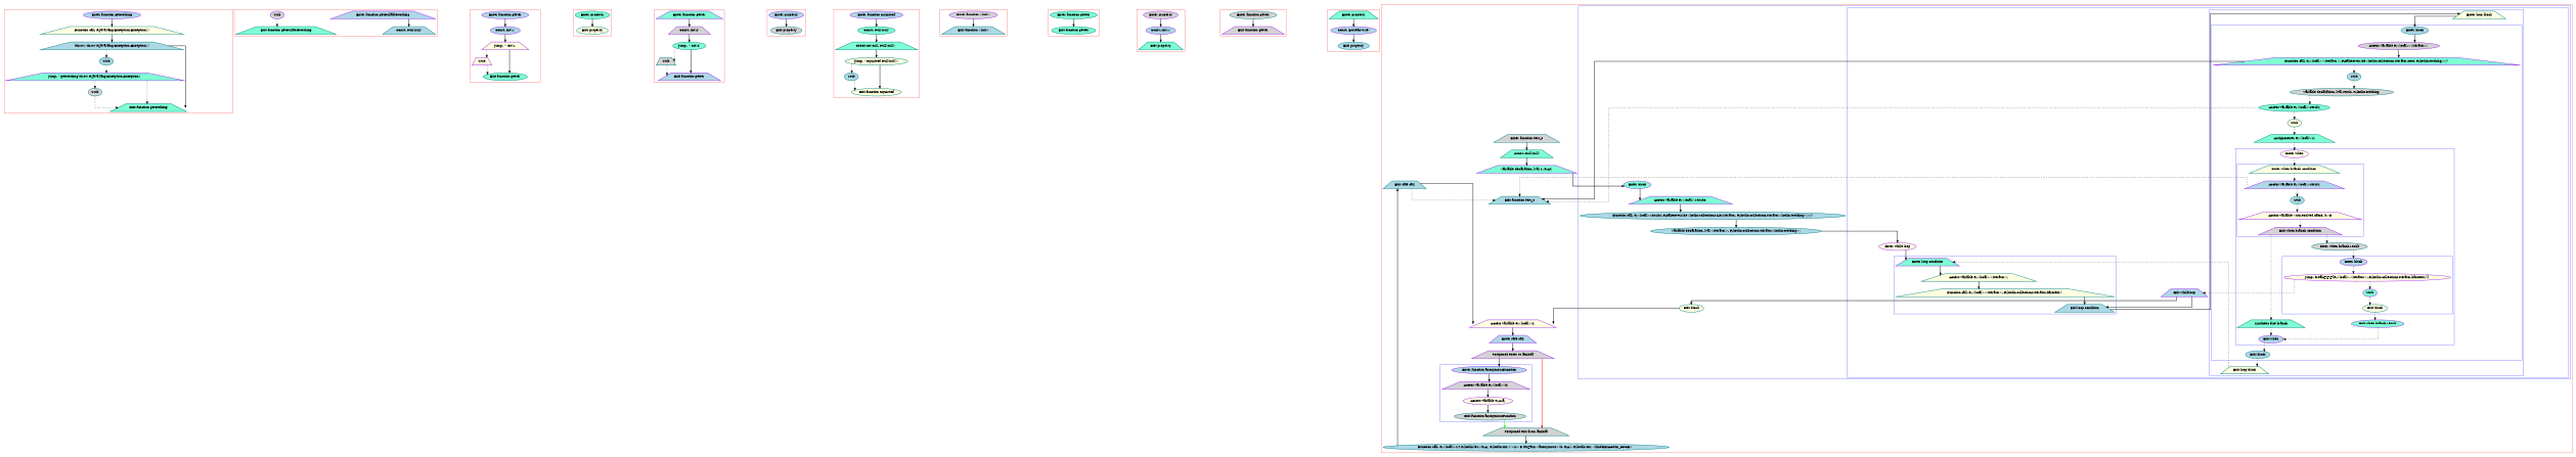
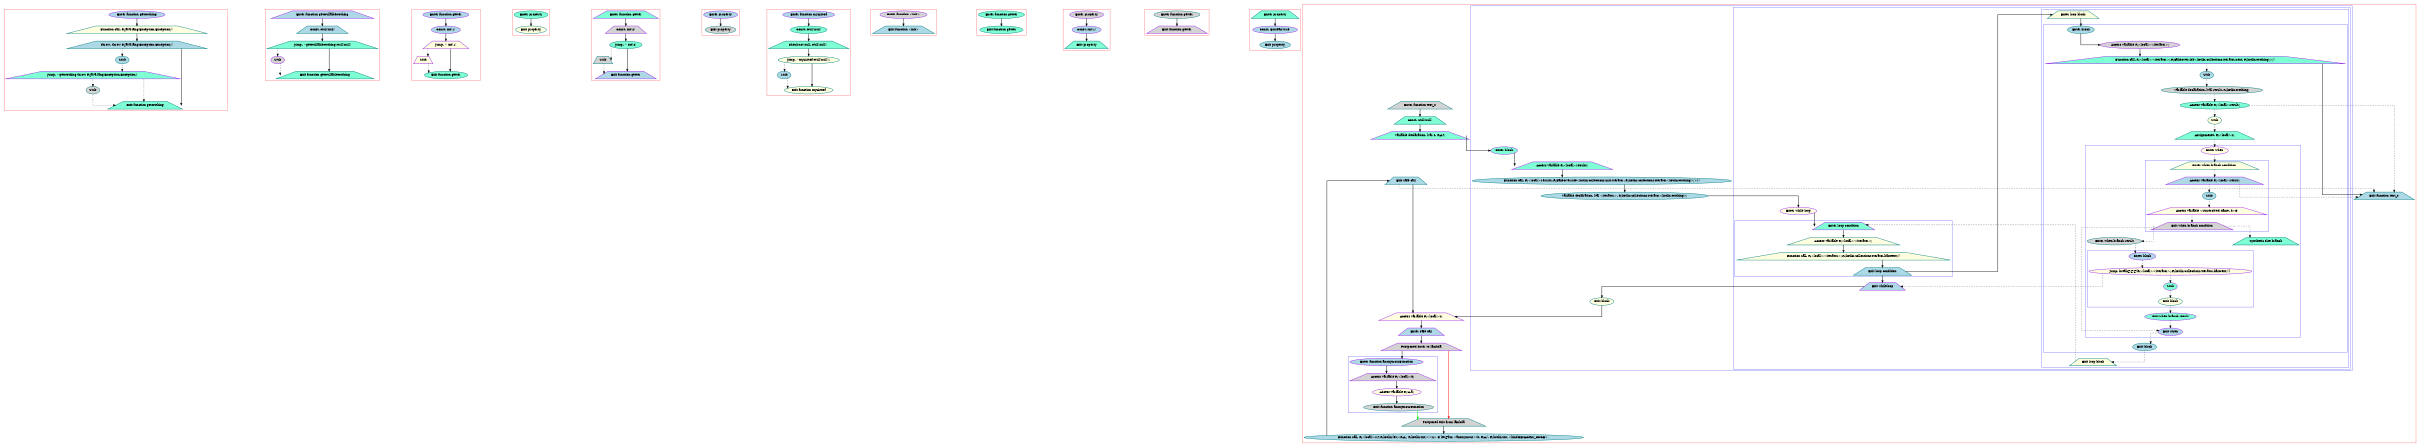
  digraph {
    nodesep=3
    splines=ortho
    node [color=teal fillcolor=lightblue penwidth=2 shape=ellipse style=filled]
    edge [penwidth=2]
    n1 [color=purple label="Enter function getNothing"]
    n2 [fillcolor=lightyellow label="Function call: R|java/lang/Exception.Exception|()" shape=trapezium]
    n3 [label="Throw: throw R|java/lang/Exception.Exception|()" shape=trapezium]
    n4 [label=Stub]
    n5 [color=purple fillcolor=aquamarine label="Jump: ^getNothing throw R|java/lang/Exception.Exception|()" shape=trapezium]
    n6 [fillcolor=lightgrey label=Stub]
    n7 [fillcolor=aquamarine label="Exit function getNothing" shape=trapezium]
    n8 [color=purple label="Enter function getNullableNothing" shape=trapezium]
    n9 [label="Const: Null(null)" shape=trapezium]
+   n10 [fillcolor=aquamarine label="Jump: ^getNullableNothing Null(null)" shape=trapezium]
    n11 [color=purple fillcolor=lightgrey label=Stub]
    n12 [fillcolor=aquamarine label="Exit function getNullableNothing" shape=trapezium]
    n13 [color=purple label="Enter function getter"]
    n14 [color=purple label="Const: Int(1)"]
    n15 [color=purple fillcolor=lightyellow label="Jump: ^ Int(1)" shape=trapezium]
    n16 [color=purple fillcolor=lightyellow label=Stub shape=trapezium]
    n17 [fillcolor=aquamarine label="Exit function getter"]
    n18 [fillcolor=aquamarine label="Enter property"]
    n19 [fillcolor=lightyellow label="Exit property"]
    n20 [color=purple fillcolor=aquamarine label="Enter function getter" shape=trapezium]
    n21 [color=purple fillcolor=lightgrey label="Const: Int(2)" shape=trapezium]
    n22 [fillcolor=aquamarine label="Jump: ^ Int(2)"]
    n23 [fillcolor=lightgrey label=Stub shape=trapezium]
    n24 [color=purple label="Exit function getter" shape=trapezium]
    n25 [color=purple label="Enter property"]
    n26 [fillcolor=lightgrey label="Exit property"]
    n27 [color=purple label="Enter function myListOf"]
    n28 [fillcolor=aquamarine label="Const: Null(null)"]
    n29 [fillcolor=aquamarine label="Check not null: Null(null)!!" shape=trapezium]
    n30 [fillcolor=lightyellow label="Jump: ^myListOf Null(null)!!"]
    n31 [label=Stub]
    n32 [fillcolor=lightyellow label="Exit function myListOf"]
    n33 [color=purple fillcolor=lightgrey label="Enter function <init>"]
    n34 [label="Exit function <init>" shape=trapezium]
    n35 [fillcolor=aquamarine label="Enter function getter"]
    n36 [fillcolor=aquamarine label="Exit function getter"]
    n37 [color=purple fillcolor=lightgrey label="Enter property"]
    n38 [color=purple label="Const: Int(1)"]
    n39 [fillcolor=aquamarine label="Exit property" shape=trapezium]
    n40 [fillcolor=lightgrey label="Enter function getter"]
    n41 [color=purple fillcolor=lightgrey label="Exit function getter" shape=trapezium]
    n42 [fillcolor=aquamarine label="Enter property" shape=trapezium]
    n43 [color=purple label="Const: Boolean(true)"]
    n44 [label="Exit property"]
    n45 [color=purple fillcolor=aquamarine label="Enter loop condition" shape=trapezium]
    n46 [fillcolor=lightyellow label="Access variable R|<local>/<iterator>|" shape=trapezium]
    n47 [fillcolor=lightyellow label="Function call: R|<local>/<iterator>|.R|kotlin/collections/Iterator.hasNext|()" shape=trapezium]
    n48 [label="Exit loop condition" shape=trapezium]
    n49 [fillcolor=lightyellow label="Enter when branch condition " shape=trapezium]
    n50 [color=purple label="Access variable R|<local>/result|" shape=trapezium]
    n51 [label=Stub]
    n52 [color=purple fillcolor=lightyellow label="Access variable <Unresolved name: b>#" shape=trapezium]
    n53 [color=purple fillcolor=lightgrey label="Exit when branch condition" shape=trapezium]
    n54 [color=purple label="Enter block"]
    n55 [color=purple fillcolor=lightyellow label="Jump: break@@@[R|<local>/<iterator>|.R|kotlin/collections/Iterator.hasNext|()] "]
    n56 [color=purple fillcolor=aquamarine label=Stub]
    n57 [fillcolor=lightyellow label="Exit block"]
    n58 [color=purple fillcolor=lightyellow label="Enter when"]
    n59 [fillcolor=aquamarine label="Synthetic else branch" shape=trapezium]
    n60 [fillcolor=lightgrey label="Enter when branch result"]
    n61 [color=purple fillcolor=aquamarine label="Exit when branch result"]
    n62 [color=purple label="Exit when"]
    n63 [label="Enter block"]
    n64 [color=purple fillcolor=lightgrey label="Access variable R|<local>/<iterator>|"]
    n65 [color=purple fillcolor=aquamarine label="Function call: R|<local>/<iterator>|.R|FakeOverride<kotlin/collections/Iterator.next: R|kotlin/Nothing|>|()" shape=trapezium]
    n66 [label=Stub]
    n67 [fillcolor=lightgrey label="Variable declaration: lval result: R|kotlin/Nothing|"]
    n68 [fillcolor=aquamarine label="Access variable R|<local>/result|"]
    n69 [fillcolor=lightyellow label=Stub]
    n70 [fillcolor=aquamarine label="Assignmenet: R|<local>/s|" shape=trapezium]
    n71 [label="Exit block"]
    n72 [fillcolor=lightyellow label="Enter loop block" shape=trapezium]
    n73 [fillcolor=lightyellow label="Exit loop block" shape=trapezium]
    n74 [color=purple fillcolor=lightyellow label="Enter while loop"]
    n75 [color=purple label="Exit whileloop" shape=trapezium]
    n76 [color=purple fillcolor=aquamarine label="Enter block"]
    n77 [color=purple fillcolor=aquamarine label="Access variable R|<local>/results|" shape=trapezium]
    n78 [label="Function call: R|<local>/results|.R|FakeOverride<kotlin/collections/List.iterator: R|kotlin/collections/Iterator<kotlin/Nothing>|>|()"]
    n79 [label="Variable declaration: lval <iterator>: R|kotlin/collections/Iterator<kotlin/Nothing>|"]
    n80 [fillcolor=lightyellow label="Exit block"]
    n81 [color=purple label="Enter function anonymousFunction"]
    n82 [color=purple fillcolor=lightgrey label="Access variable R|<local>/it|" shape=trapezium]
    n83 [color=purple fillcolor=lightyellow label="Access variable R|/A.a|"]
    n84 [fillcolor=lightgrey label="Exit function anonymousFunction"]
    n85 [fillcolor=lightgrey label="Enter function test_0" shape=trapezium]
    n86 [fillcolor=aquamarine label="Const: Null(null)" shape=trapezium]
    n87 [color=purple fillcolor=aquamarine label="Variable declaration: lvar s: R|A?|" shape=trapezium]
    n88 [color=purple fillcolor=lightyellow label="Access variable R|<local>/s|" shape=trapezium]
    n89 [color=purple label="Enter safe call" shape=trapezium]
    n90 [color=purple fillcolor=lightgrey label="Postponed enter to lambda" shape=trapezium]
    n91 [fillcolor=lightgrey label="Postponed exit from lambda" shape=trapezium]
    n92 [label="Function call: R|<local>/s|?.R|kotlin/let|<R|A|, R|kotlin/Int|>(<L> = let@fun <anonymous>(it: R|A|): R|kotlin/Int| <kind=EXACTLY_ONCE> )"]
    n93 [label="Exit safe call" shape=trapezium]
    n94 [label="Exit function test_0" shape=trapezium]
    subgraph cluster_1 {
      color=red
      n1
      n2
      n3
      n4
      n5
      n6
      n7
    }
    subgraph cluster_2 {
      color=red
      n8
      n9
+     n10
      n11
      n12
    }
    subgraph cluster_3 {
      color=red
      n13
      n14
      n15
      n16
      n17
    }
    subgraph cluster_4 {
      color=red
      n18
      n19
    }
    subgraph cluster_5 {
      color=red
      n20
      n21
      n22
      n23
      n24
    }
    subgraph cluster_6 {
      color=red
      n25
      n26
    }
    subgraph cluster_7 {
      color=red
      n27
      n28
      n29
      n30
      n31
      n32
    }
    subgraph cluster_8 {
      color=red
      n33
      n34
    }
    subgraph cluster_9 {
      color=red
      n35
      n36
    }
    subgraph cluster_10 {
      color=red
      n37
      n38
      n39
    }
    subgraph cluster_11 {
      color=red
      n40
      n41
    }
    subgraph cluster_12 {
      color=red
      n42
      n43
      n44
    }
    subgraph cluster_13 {
      color=red
      n85
      n86
      n87
      n88
      n89
      n90
      n91
      n92
      n93
      n94
      subgraph cluster_14 {
        color=blue
        n76
        n77
        n78
        n79
        n80
        subgraph cluster_15 {
          color=blue
          n74
          n75
          subgraph cluster_16 {
            color=blue
            n45
            n46
            n47
            n48
          }
          subgraph cluster_17 {
            color=blue
            n72
            n73
            subgraph cluster_18 {
              color=blue
              n63
              n64
              n65
              n66
              n67
              n68
              n69
              n70
              n71
              subgraph cluster_19 {
                color=blue
                n58
                n59
                n60
                n61
                n62
                subgraph cluster_20 {
                  color=blue
                  n49
                  n50
                  n51
                  n52
                  n53
                }
                subgraph cluster_21 {
                  color=blue
                  n54
                  n55
                  n56
                  n57
                }
              }
            }
          }
        }
      }
      subgraph cluster_22 {
        color=blue
        n81
        n82
        n83
        n84
      }
    }
    n1 -> n2
    n2 -> n3
    n3 -> n4 [style=dotted]
    n3 -> n7
    n4 -> n5 [style=dotted]
    n5 -> n6 [style=dotted]
    n5 -> n7 [style=dotted]
    n6 -> n7 [style=dotted]
    n8 -> n9
+   n9 -> n10
+   n10 -> n11 [style=dotted]
+   n10 -> n12
    n11 -> n12 [style=dotted]
    n13 -> n14
    n14 -> n15
    n15 -> n16 [style=dotted]
    n15 -> n17
    n16 -> n17 [style=dotted]
    n18 -> n19
    n20 -> n21
    n21 -> n22
    n22 -> n23 [style=dotted]
    n22 -> n24
    n23 -> n24 [style=dotted]
    n25 -> n26
    n27 -> n28
    n28 -> n29
    n29 -> n30
    n30 -> n31 [style=dotted]
    n30 -> n32
    n31 -> n32 [style=dotted]
    n33 -> n34
    n35 -> n36
    n37 -> n38
    n38 -> n39
    n40 -> n41
    n42 -> n43
    n43 -> n44
    n45 -> n46
    n46 -> n47
    n47 -> n48
    n48 -> n72
-   n75 -> n48
+   n48 -> n75
    n49 -> n50 [style=dotted]
    n50 -> n51 [style=dotted]
    n50 -> n94 [style=dotted]
    n51 -> n52 [style=dotted]
    n52 -> n53 [style=dotted]
    n53 -> n59 [style=dotted]
    n53 -> n60 [style=dotted]
    n54 -> n55 [style=dotted]
    n55 -> n56 [style=dotted]
    n55 -> n75 [style=dotted]
    n56 -> n57 [style=dotted]
    n57 -> n61 [style=dotted]
    n58 -> n49 [style=dotted]
-   n59 -> n62 [style=dotted]
+   n53 -> n62 [style=dotted]
    n60 -> n54 [style=dotted]
    n61 -> n62 [style=dotted]
    n62 -> n71 [style=dotted]
    n63 -> n64
    n64 -> n65
    n65 -> n66 [style=dotted]
    n65 -> n94
    n66 -> n67 [style=dotted]
    n67 -> n68 [style=dotted]
    n68 -> n69 [style=dotted]
    n68 -> n94 [style=dotted]
    n69 -> n70 [style=dotted]
    n70 -> n58 [style=dotted]
    n71 -> n73 [style=dotted]
    n72 -> n63
    n73 -> n45 [style=dotted]
    n74 -> n45
    n75 -> n80
    n76 -> n77
    n77 -> n78
    n78 -> n79
    n79 -> n74
    n80 -> n88
    n81 -> n82
    n82 -> n83
    n83 -> n84
    n84 -> n91 [color=green]
    n85 -> n86
    n86 -> n87
    n87 -> n76
    n88 -> n89
    n89 -> n90
    n90 -> n81
    n90 -> n91 [color=red]
    n91 -> n92
    n92 -> n93
    n93 -> n88
    n93 -> n94 [style=dotted]
  }
